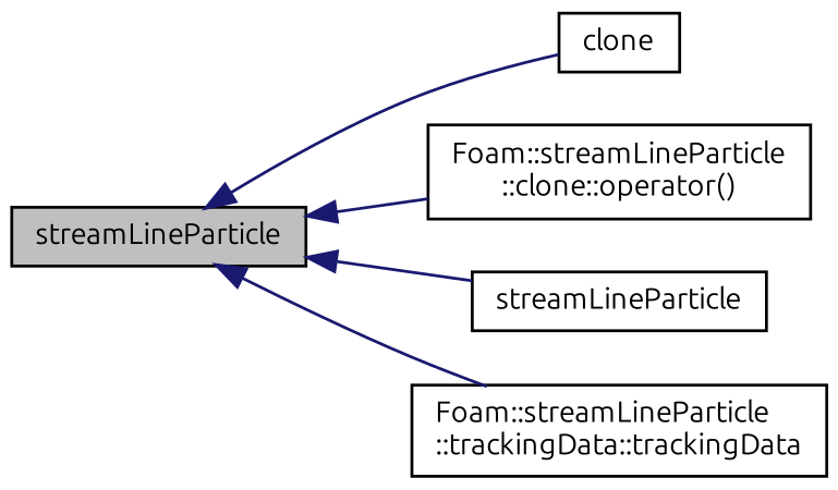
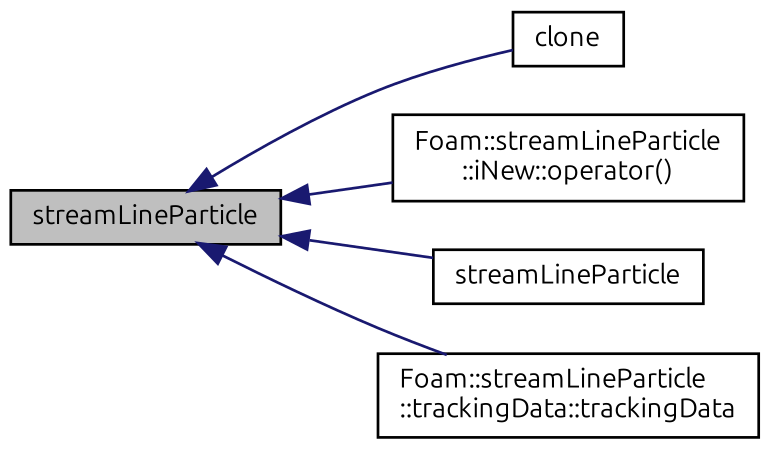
  digraph {
    rankdir=LR
    fontname=Ubuntu
    node [color=black fontname=Ubuntu fontsize=10 shape=record]
    edge [color=midnightblue dir=back fontname=Ubuntu fontsize=10 labelfontname=Helvetica labelfontsize=10 style=solid]
    n1 [fillcolor=grey75 fontcolor=black height=0.2 label=streamLineParticle style=filled width=0.4]
    n2 [height=0.2 label=clone width=0.4]
-   n3 [height=0.2 label="Foam::streamLineParticle\l::clone::operator()" width=0.4]
+   n3 [height=0.2 label="Foam::streamLineParticle\l::iNew::operator()" width=0.4]
    n4 [height=0.2 label=streamLineParticle width=0.4]
    n5 [height=0.2 label="Foam::streamLineParticle\l::trackingData::trackingData" width=0.4]
    n1 -> n2
    n1 -> n3
    n1 -> n4
    n1 -> n5
  }
